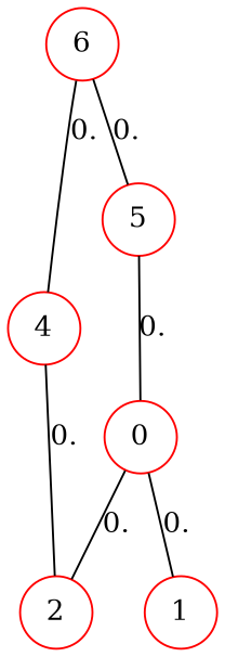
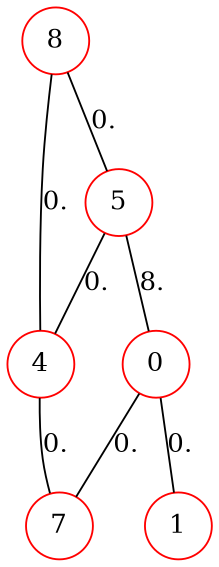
  graph {
    node [color="#FF0000" shape=circle]
    n1 [label=1]
-   n2 [label=2]
+   n2 [label=7]
    n3 [label=0]
    n4 [label=4]
    n5 [label=5]
-   n6 [label=6]
+   n6 [label=8]
    n3 -- n1 [label=0.]
    n3 -- n2 [label=0.]
    n4 -- n2 [label=0.]
-   n5 -- n3 [label=0.]
+   n5 -- n3 [label=8.]
+   n5 -- n4 [label=0.]
    n6 -- n4 [label=0.]
    n6 -- n5 [label=0.]
  }
